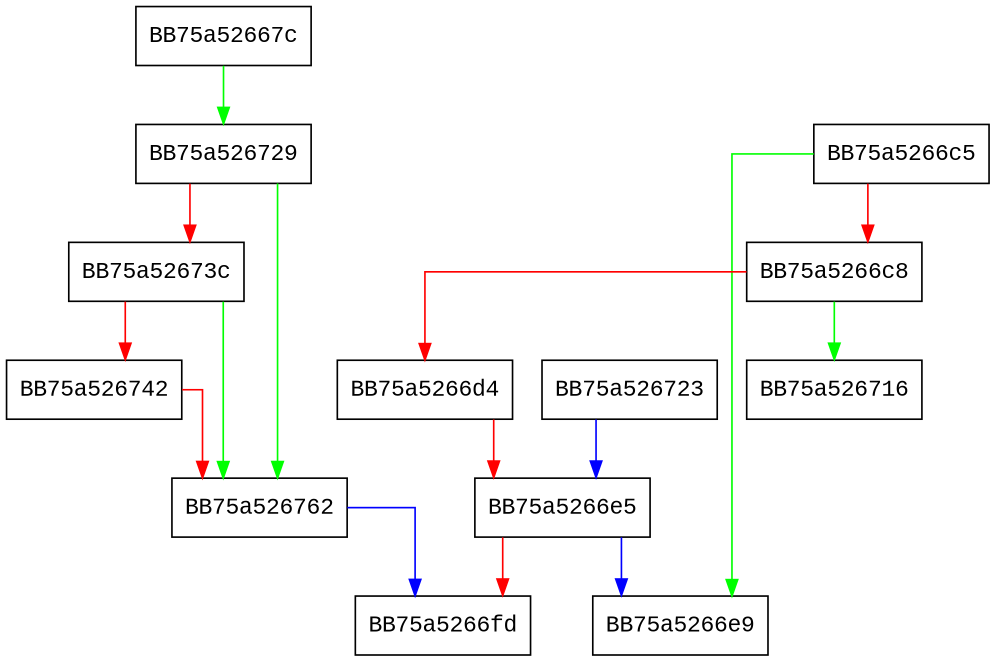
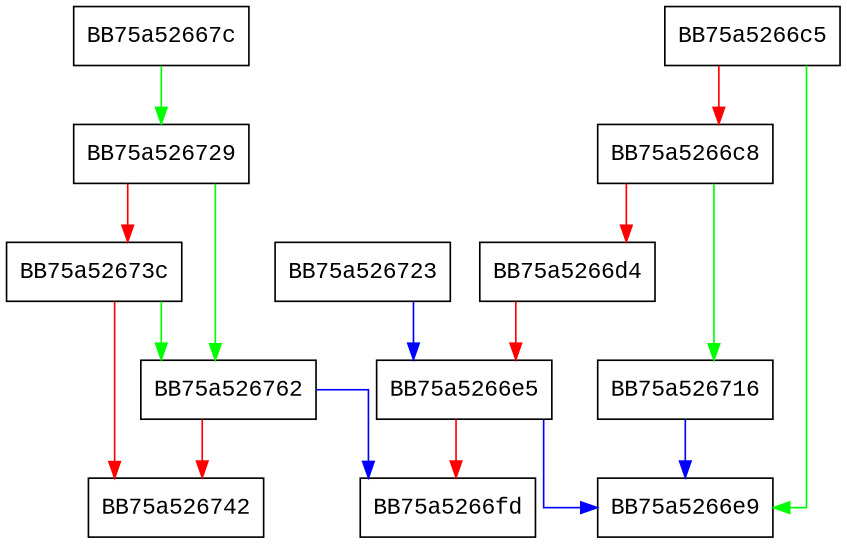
  digraph {
    fontname="Liberation Mono"
    splines=ortho
    node [fontname="Liberation Mono" shape=box]
    edge [color=red fontname="Liberation Mono"]
    BB75a52667c
    BB75a526729
    BB75a526762
    BB75a52673c
    BB75a5266fd
    BB75a526742
    BB75a526723
    BB75a5266e5
    n9 [label=BB75a5266c5]
    BB75a5266e9
    BB75a5266c8
    BB75a526716
    BB75a5266d4
    BB75a52667c -> BB75a526729 [color=green]
    BB75a526729 -> BB75a526762 [color=green]
    BB75a526729 -> BB75a52673c
    BB75a526762 -> BB75a5266fd [color=blue]
    BB75a52673c -> BB75a526762 [color=green]
    BB75a52673c -> BB75a526742
-   BB75a526742 -> BB75a526762
+   BB75a526762 -> BB75a526742
    BB75a526723 -> BB75a5266e5 [color=blue]
    BB75a5266e5 -> BB75a5266fd
    BB75a5266e5 -> BB75a5266e9 [color=blue]
    n9 -> BB75a5266e9 [color=green]
    n9 -> BB75a5266c8
    BB75a5266c8 -> BB75a526716 [color=green]
    BB75a5266c8 -> BB75a5266d4
+   BB75a526716 -> BB75a5266e9 [color=blue]
    BB75a5266d4 -> BB75a5266e5
  }
